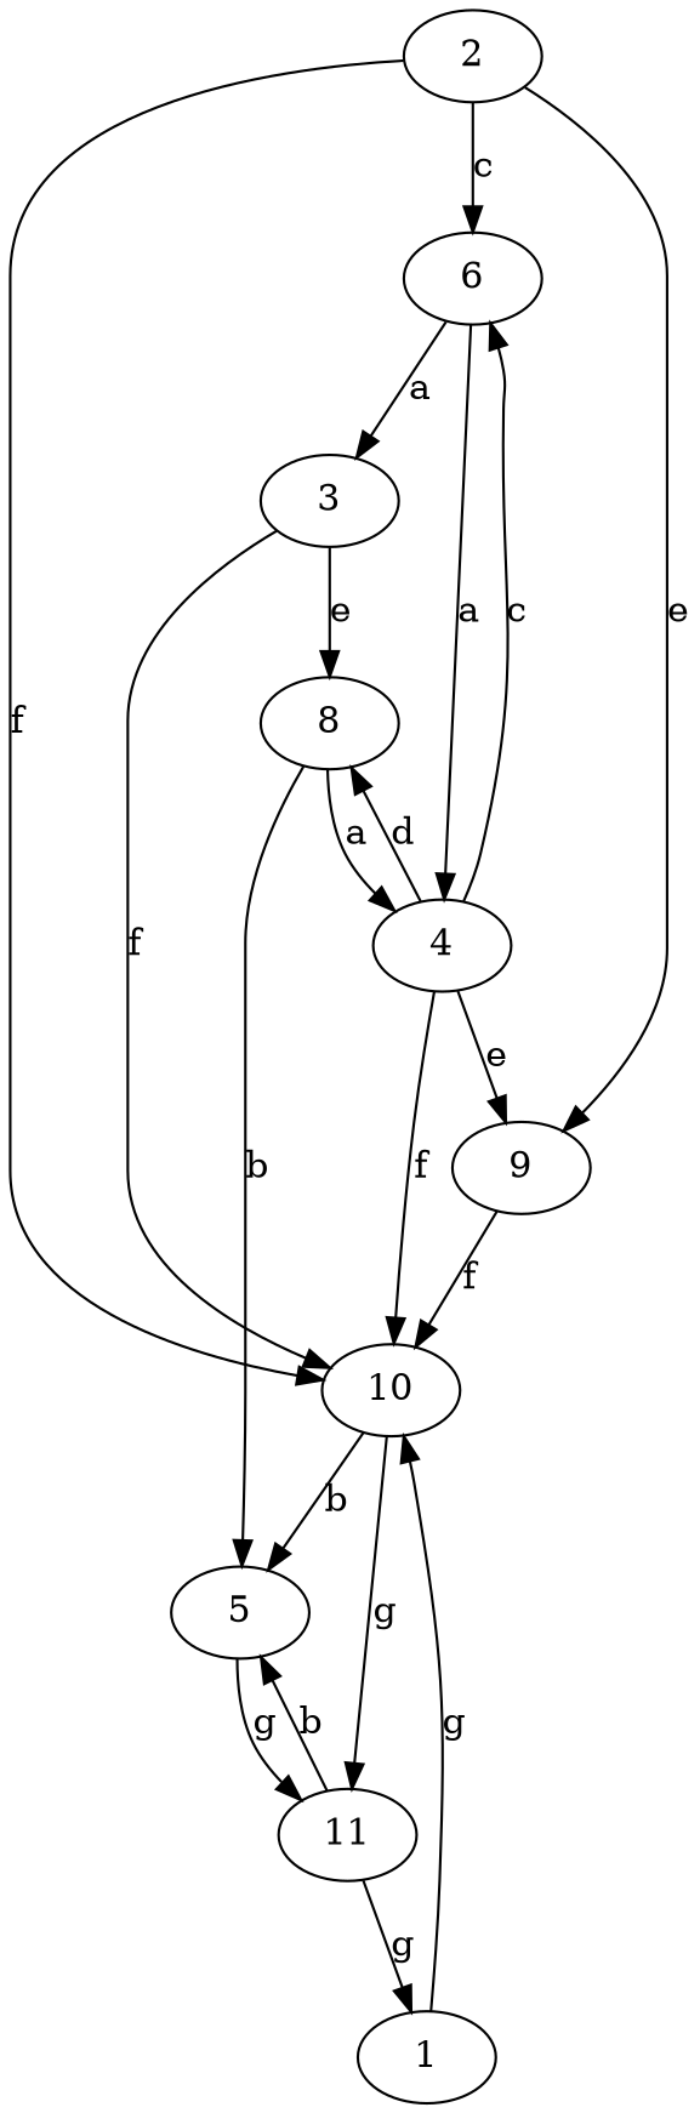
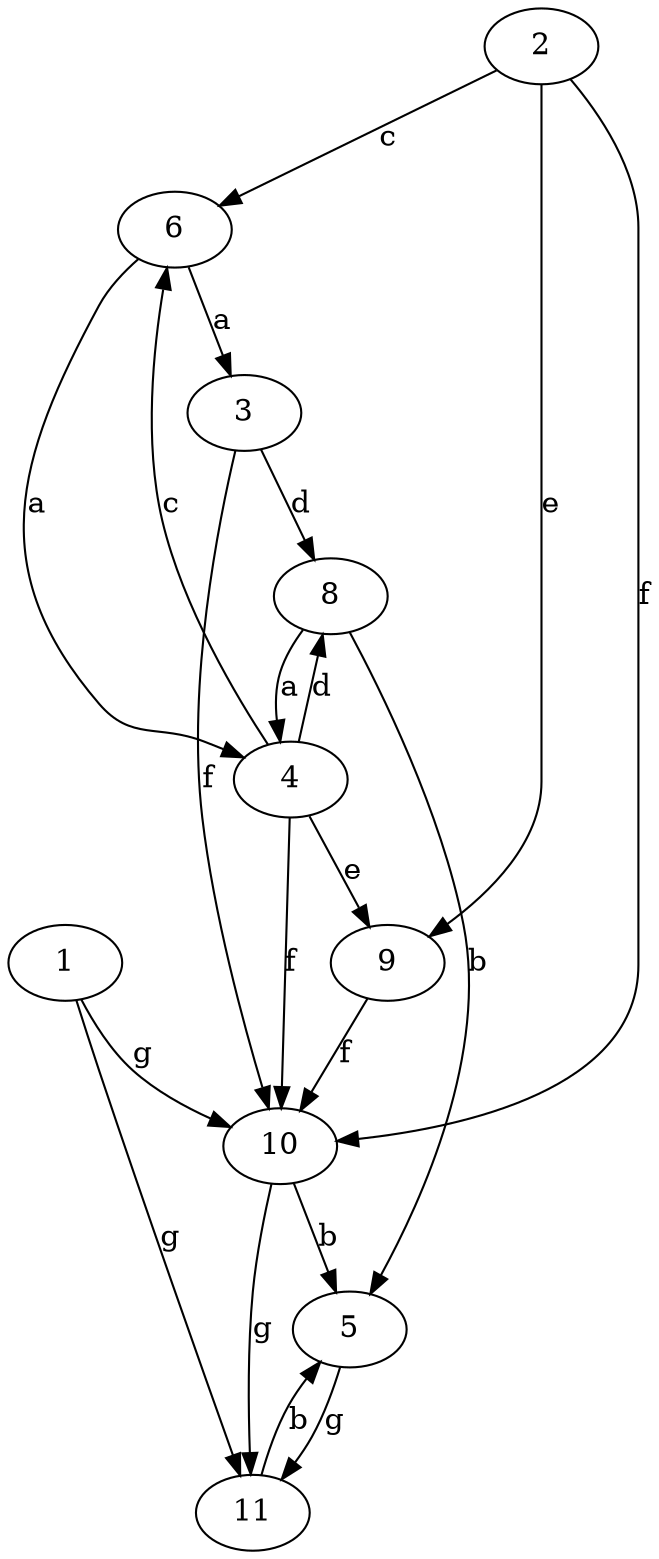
  strict digraph {
    6
    3
    4
    9
    10
    8
    5
    11
    1
    2
    6 -> 3 [label=a]
    6 -> 4 [label=a]
    3 -> 10 [label=f]
-   3 -> 8 [label=e]
+   3 -> 8 [label=d]
    4 -> 6 [label=c]
    4 -> 9 [label=e]
    4 -> 10 [label=f]
    4 -> 8 [label=d]
    9 -> 10 [label=f]
    10 -> 5 [label=b]
    10 -> 11 [label=g]
    8 -> 4 [label=a]
    8 -> 5 [label=b]
    5 -> 11 [label=g]
    11 -> 5 [label=b]
    1 -> 10 [label=g]
-   11 -> 1 [label=g]
+   1 -> 11 [label=g]
    2 -> 6 [label=c]
    2 -> 9 [label=e]
    2 -> 10 [label=f]
  }
